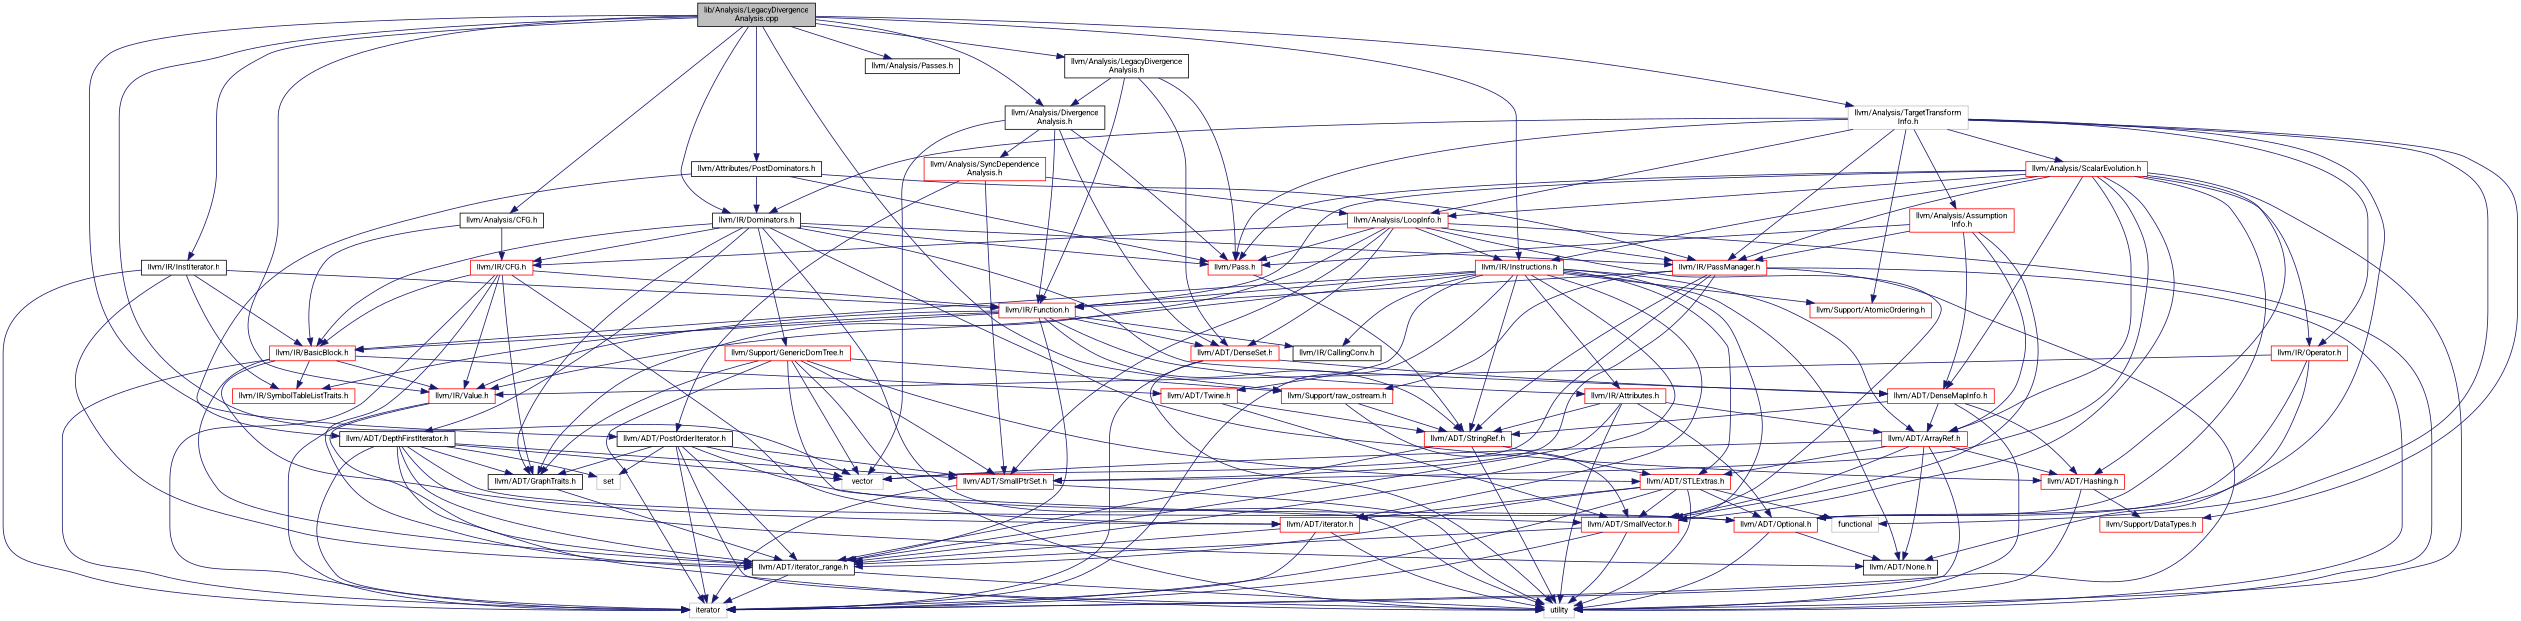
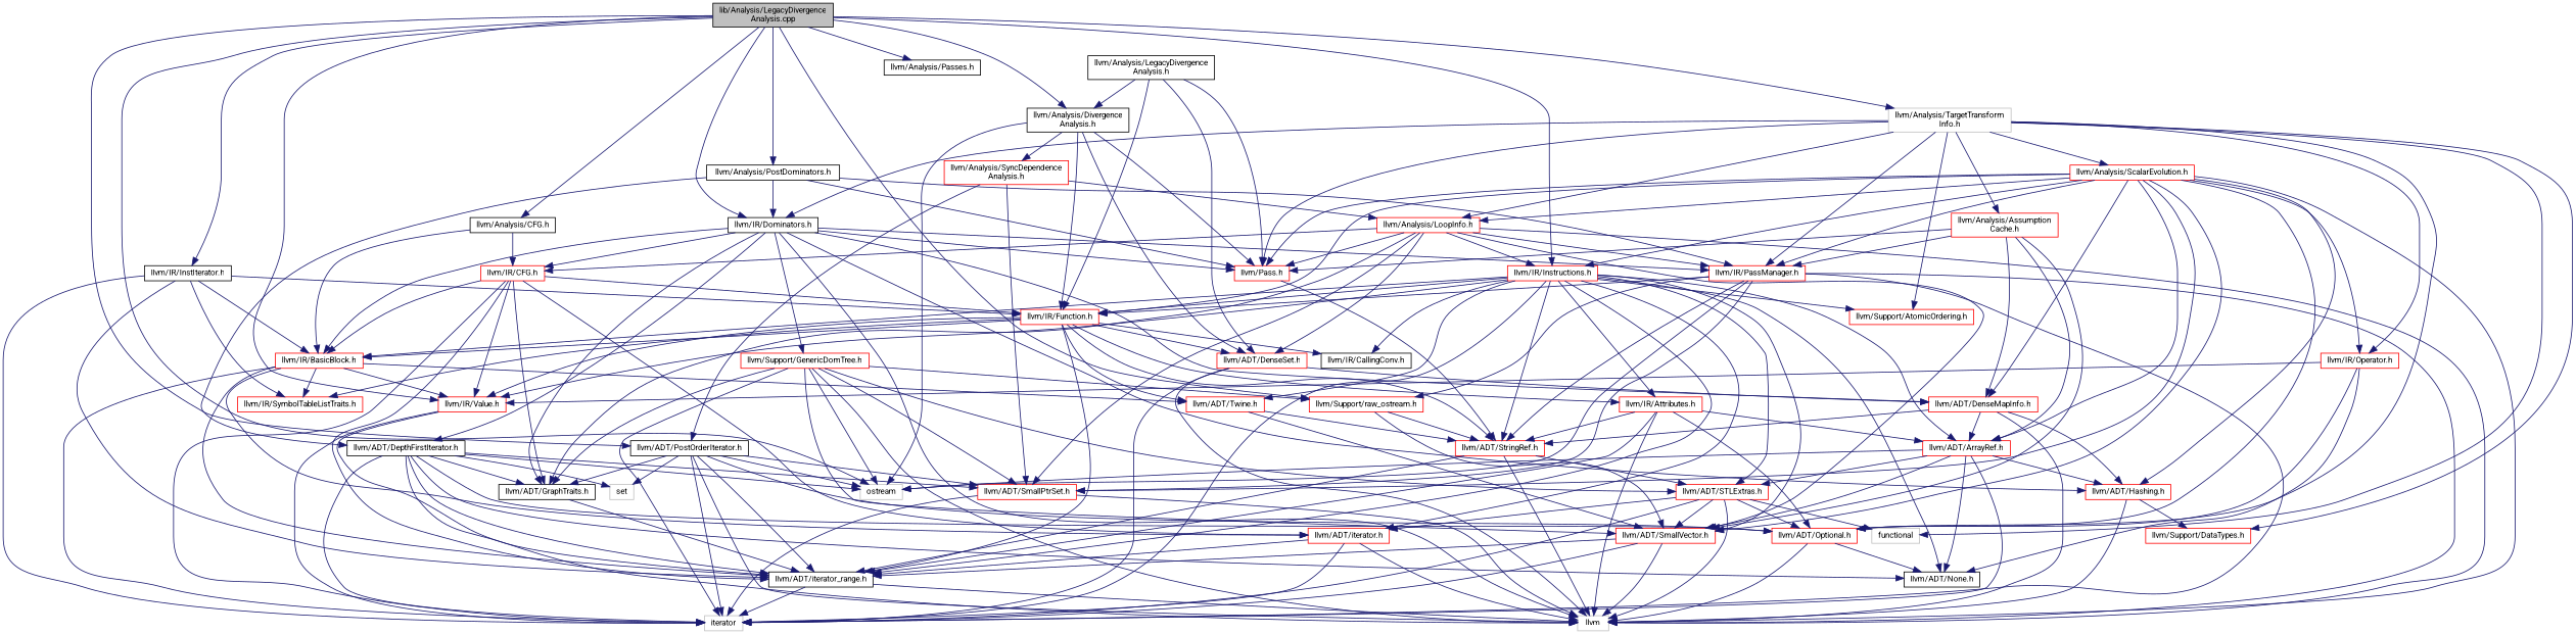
  digraph {
    fontname=Roboto
    node [color=red fontname=Roboto fontsize=10 shape=box]
    edge [color=midnightblue fontname=Roboto fontsize=10 labelfontname=Helvetica labelfontsize=10 style=solid]
    n1 [color=black fillcolor=grey75 fontcolor=black height=0.2 label="lib/Analysis/LegacyDivergence\lAnalysis.cpp" style=filled width=0.4]
    n2 [color=black height=0.2 label="llvm/ADT/PostOrderIterator.h" width=0.4]
-   n3 [color=grey75 height=0.2 label=vector width=0.4]
+   n3 [color=grey75 height=0.2 label=ostream width=0.4]
    n4 [color=black height=0.2 label="llvm/Analysis/CFG.h" width=0.4]
    n5 [height=0.2 label="llvm/IR/Value.h" width=0.4]
    n6 [color=black height=0.2 label="llvm/Analysis/Divergence\lAnalysis.h" width=0.4]
    n7 [height=0.2 label="llvm/IR/Instructions.h" width=0.4]
    n8 [height=0.2 label="llvm/Support/raw_ostream.h" width=0.4]
    n9 [color=black height=0.2 label="llvm/Analysis/LegacyDivergence\lAnalysis.h" width=0.4]
    n10 [color=black height=0.2 label="llvm/Analysis/Passes.h" width=0.4]
-   n11 [color=black height=0.2 label="llvm/Attributes/PostDominators.h" width=0.4]
+   n11 [color=black height=0.2 label="llvm/Analysis/PostDominators.h" width=0.4]
    n12 [color=black height=0.2 label="llvm/IR/Dominators.h" width=0.4]
    n13 [color=grey75 height=0.2 label="llvm/Analysis/TargetTransform\lInfo.h" width=0.4]
    n14 [color=black height=0.2 label="llvm/IR/InstIterator.h" width=0.4]
    n15 [color=black height=0.2 label="llvm/ADT/GraphTraits.h" width=0.4]
    n16 [color=black height=0.2 label="llvm/ADT/iterator_range.h" width=0.4]
    n17 [color=grey75 height=0.2 label=iterator width=0.4]
-   n18 [color=grey75 height=0.2 label=utility width=0.4]
+   n18 [color=grey75 height=0.2 label=llvm width=0.4]
    n19 [height=0.2 label="llvm/ADT/Optional.h" width=0.4]
    n20 [height=0.2 label="llvm/ADT/SmallPtrSet.h" width=0.4]
    n21 [color=grey75 height=0.2 label=set width=0.4]
    n22 [height=0.2 label="llvm/IR/BasicBlock.h" width=0.4]
    n23 [height=0.2 label="llvm/IR/CFG.h" width=0.4]
    n24 [height=0.2 label="llvm/IR/Function.h" width=0.4]
    n25 [height=0.2 label="llvm/ADT/DenseSet.h" width=0.4]
    n26 [height=0.2 label="llvm/Analysis/SyncDependence\lAnalysis.h" width=0.4]
    n27 [height=0.2 label="llvm/Pass.h" width=0.4]
    n28 [color=black height=0.2 label="llvm/ADT/None.h" width=0.4]
    n29 [height=0.2 label="llvm/ADT/Twine.h" width=0.4]
    n30 [height=0.2 label="llvm/ADT/iterator.h" width=0.4]
    n31 [height=0.2 label="llvm/ADT/SmallVector.h" width=0.4]
    n32 [height=0.2 label="llvm/ADT/StringRef.h" width=0.4]
    n33 [height=0.2 label="llvm/ADT/STLExtras.h" width=0.4]
    n34 [height=0.2 label="llvm/IR/Attributes.h" width=0.4]
    n35 [color=black height=0.2 label="llvm/IR/CallingConv.h" width=0.4]
    n36 [height=0.2 label="llvm/ADT/ArrayRef.h" width=0.4]
    n37 [height=0.2 label="llvm/Support/AtomicOrdering.h" width=0.4]
    n38 [height=0.2 label="llvm/IR/PassManager.h" width=0.4]
    n39 [color=black height=0.2 label="llvm/ADT/DepthFirstIterator.h" width=0.4]
    n40 [height=0.2 label="llvm/ADT/DenseMapInfo.h" width=0.4]
    n41 [height=0.2 label="llvm/ADT/Hashing.h" width=0.4]
    n42 [height=0.2 label="llvm/Support/GenericDomTree.h" width=0.4]
    n43 [color=grey75 height=0.2 label=functional width=0.4]
    n44 [height=0.2 label="llvm/Support/DataTypes.h" width=0.4]
    n45 [height=0.2 label="llvm/Analysis/LoopInfo.h" width=0.4]
    n46 [height=0.2 label="llvm/IR/Operator.h" width=0.4]
    n47 [height=0.2 label="llvm/Analysis/ScalarEvolution.h" width=0.4]
-   n48 [height=0.2 label="llvm/Analysis/Assumption\lInfo.h" width=0.4]
+   n48 [height=0.2 label="llvm/Analysis/Assumption\lCache.h" width=0.4]
    n49 [height=0.2 label="llvm/IR/SymbolTableListTraits.h" width=0.4]
    n1 -> n2
    n1 -> n3
    n1 -> n4
    n1 -> n5
    n1 -> n6
    n1 -> n7
    n1 -> n8
-   n1 -> n9
    n1 -> n10
    n1 -> n11
    n1 -> n12
    n1 -> n13
    n1 -> n14
    n2 -> n3
    n2 -> n15
    n2 -> n16
    n2 -> n17
    n2 -> n18
    n2 -> n19
    n2 -> n20
    n2 -> n21
    n4 -> n22
    n4 -> n23
    n5 -> n16
    n5 -> n17
    n6 -> n3
    n6 -> n24
    n6 -> n25
    n6 -> n26
    n6 -> n27
    n7 -> n5
    n7 -> n16
    n7 -> n17
    n7 -> n22
    n7 -> n24
    n7 -> n28
    n7 -> n29
    n7 -> n30
    n7 -> n31
    n7 -> n32
    n7 -> n33
    n7 -> n34
    n7 -> n35
    n7 -> n36
    n7 -> n37
    n8 -> n31
    n8 -> n32
    n9 -> n6
    n9 -> n24
    n9 -> n25
    n9 -> n27
    n11 -> n12
    n11 -> n27
    n11 -> n38
    n11 -> n39
    n12 -> n15
    n12 -> n18
    n12 -> n22
    n12 -> n23
    n12 -> n27
    n12 -> n38
    n12 -> n39
    n12 -> n40
    n12 -> n41
    n12 -> n42
    n13 -> n12
    n13 -> n19
    n13 -> n27
    n13 -> n37
    n13 -> n38
    n13 -> n43
    n13 -> n44
    n13 -> n45
    n13 -> n46
    n13 -> n47
    n13 -> n48
    n14 -> n16
    n14 -> n17
    n14 -> n22
    n14 -> n24
    n14 -> n49
    n15 -> n16
    n16 -> n17
    n16 -> n18
    n19 -> n18
    n19 -> n28
    n20 -> n17
    n20 -> n18
    n22 -> n5
    n22 -> n16
    n22 -> n17
    n22 -> n29
    n22 -> n30
    n22 -> n49
    n23 -> n5
    n23 -> n15
    n23 -> n16
    n23 -> n17
    n23 -> n22
    n23 -> n24
    n23 -> n30
    n24 -> n5
    n24 -> n16
    n24 -> n22
    n24 -> n25
+   n24 -> n29
    n24 -> n32
    n24 -> n34
    n24 -> n35
    n24 -> n49
    n25 -> n17
    n25 -> n18
    n25 -> n40
    n26 -> n2
    n26 -> n20
    n26 -> n45
    n27 -> n32
    n29 -> n31
    n29 -> n32
    n30 -> n16
    n30 -> n17
    n30 -> n18
    n31 -> n16
    n31 -> n17
    n31 -> n18
    n32 -> n16
    n32 -> n18
    n32 -> n33
-   n33 -> n16
    n33 -> n17
    n33 -> n18
    n33 -> n19
    n33 -> n30
    n33 -> n31
    n33 -> n43
    n34 -> n16
    n34 -> n18
    n34 -> n19
    n34 -> n32
    n34 -> n36
    n36 -> n3
    n36 -> n17
    n36 -> n28
    n36 -> n31
    n36 -> n33
    n36 -> n41
    n38 -> n3
    n38 -> n8
    n38 -> n17
    n38 -> n18
    n38 -> n20
    n38 -> n24
    n38 -> n32
    n39 -> n3
    n39 -> n15
    n39 -> n16
    n39 -> n17
    n39 -> n18
    n39 -> n19
    n39 -> n20
    n39 -> n21
    n39 -> n28
    n40 -> n18
    n40 -> n32
    n40 -> n36
    n40 -> n41
    n41 -> n18
    n41 -> n44
    n42 -> n3
    n42 -> n8
    n42 -> n15
    n42 -> n17
    n42 -> n18
    n42 -> n20
    n42 -> n31
    n42 -> n33
    n45 -> n7
    n45 -> n15
    n45 -> n18
    n45 -> n20
    n45 -> n23
    n45 -> n25
    n45 -> n27
    n45 -> n31
    n45 -> n38
    n46 -> n5
    n46 -> n19
    n46 -> n28
    n47 -> n7
    n47 -> n18
    n47 -> n19
    n47 -> n20
    n47 -> n24
    n47 -> n27
    n47 -> n31
    n47 -> n36
    n47 -> n38
    n47 -> n40
    n47 -> n41
    n47 -> n45
    n47 -> n46
    n48 -> n27
    n48 -> n31
    n48 -> n36
    n48 -> n38
    n48 -> n40
  }
